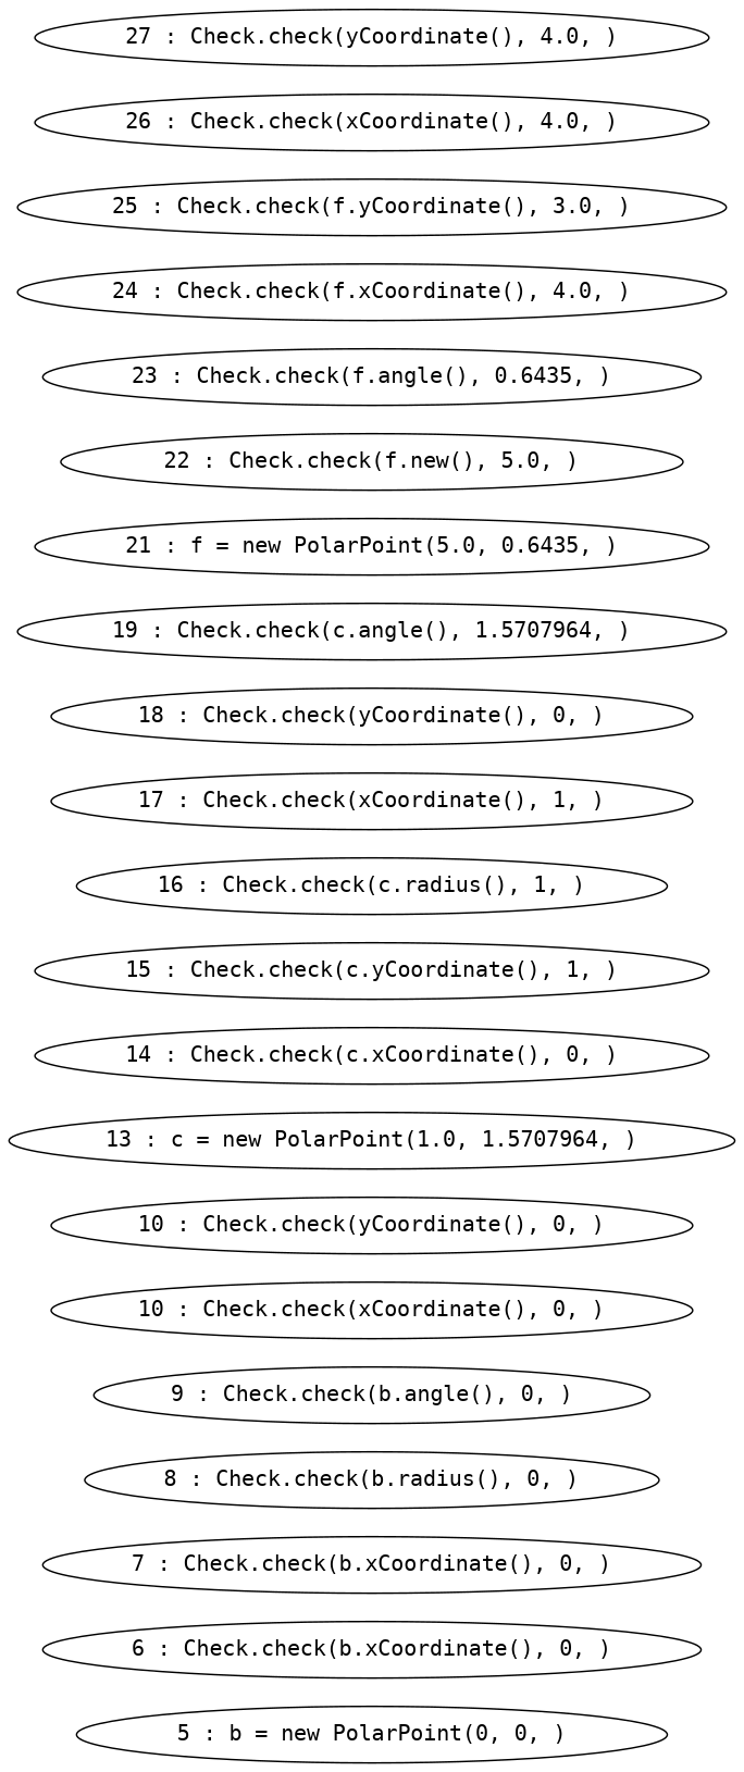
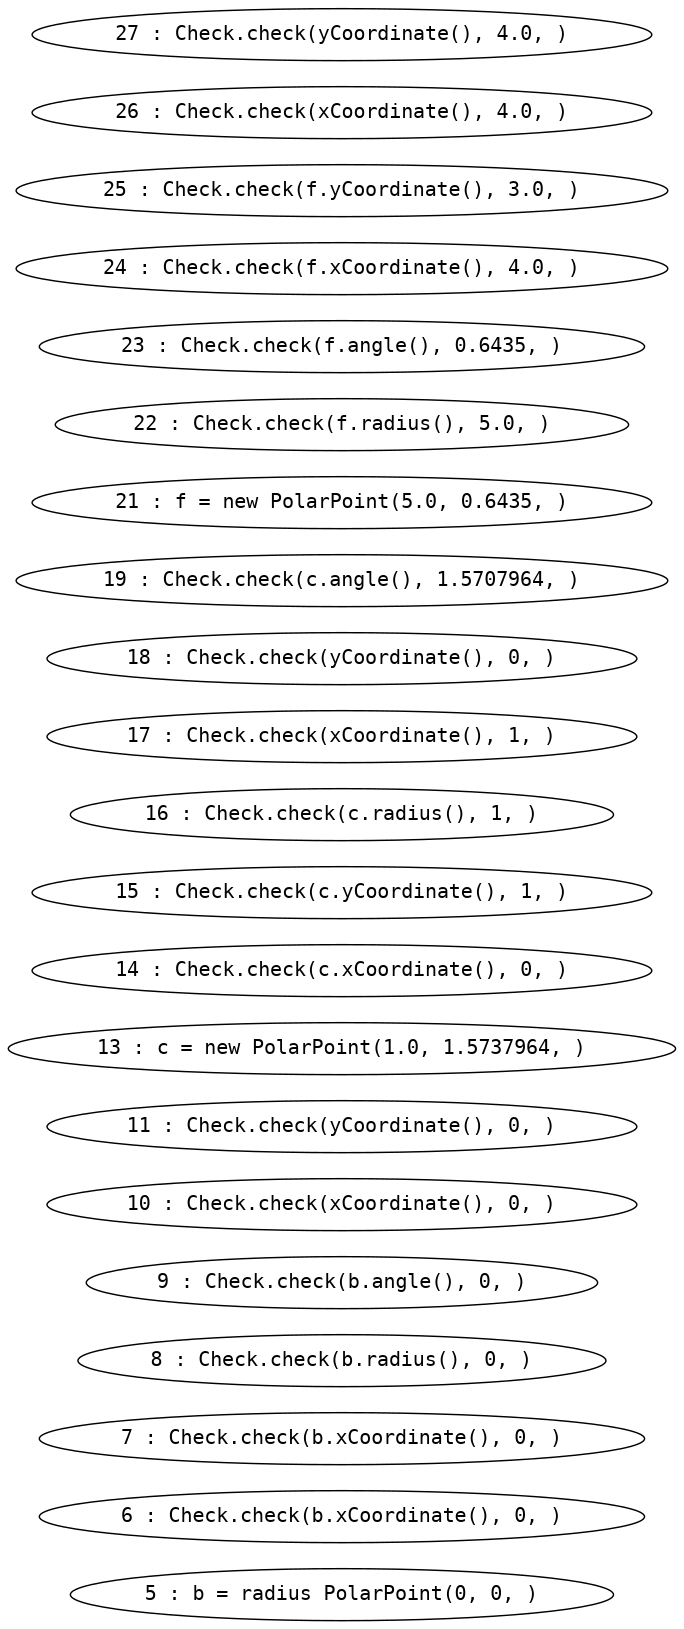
  digraph {
    rankdir=LR
    fontname="DejaVu Sans Mono"
    node [fontname="DejaVu Sans Mono"]
-   "5 : b = new PolarPoint(0, 0, )"
+   "5 : b = new PolarPoint(0, 0, )" [label="5 : b = radius PolarPoint(0, 0, )"]
    "6 : Check.check(b.xCoordinate(), 0, )"
    "7 : Check.check(b.xCoordinate(), 0, )"
    "8 : Check.check(b.radius(), 0, )"
    "9 : Check.check(b.angle(), 0, )"
    "10 : Check.check(xCoordinate(), 0, )"
-   "11 : Check.check(yCoordinate(), 0, )" [label="10 : Check.check(yCoordinate(), 0, )"]
-   "13 : c = new PolarPoint(1.0, 1.5707964, )"
+   "11 : Check.check(yCoordinate(), 0, )"
+   "13 : c = new PolarPoint(1.0, 1.5707964, )" [label="13 : c = new PolarPoint(1.0, 1.5737964, )"]
    "14 : Check.check(c.xCoordinate(), 0, )"
    "15 : Check.check(c.yCoordinate(), 1, )"
    "16 : Check.check(c.radius(), 1, )"
    "17 : Check.check(xCoordinate(), 1, )"
    "18 : Check.check(yCoordinate(), 0, )"
    "19 : Check.check(c.angle(), 1.5707964, )"
    "21 : f = new PolarPoint(5.0, 0.6435, )"
-   "22 : Check.check(f.radius(), 5.0, )" [label="22 : Check.check(f.new(), 5.0, )"]
+   "22 : Check.check(f.radius(), 5.0, )"
    "23 : Check.check(f.angle(), 0.6435, )"
    "24 : Check.check(f.xCoordinate(), 4.0, )"
    "25 : Check.check(f.yCoordinate(), 3.0, )"
    "26 : Check.check(xCoordinate(), 4.0, )"
    "27 : Check.check(yCoordinate(), 4.0, )"
  }
